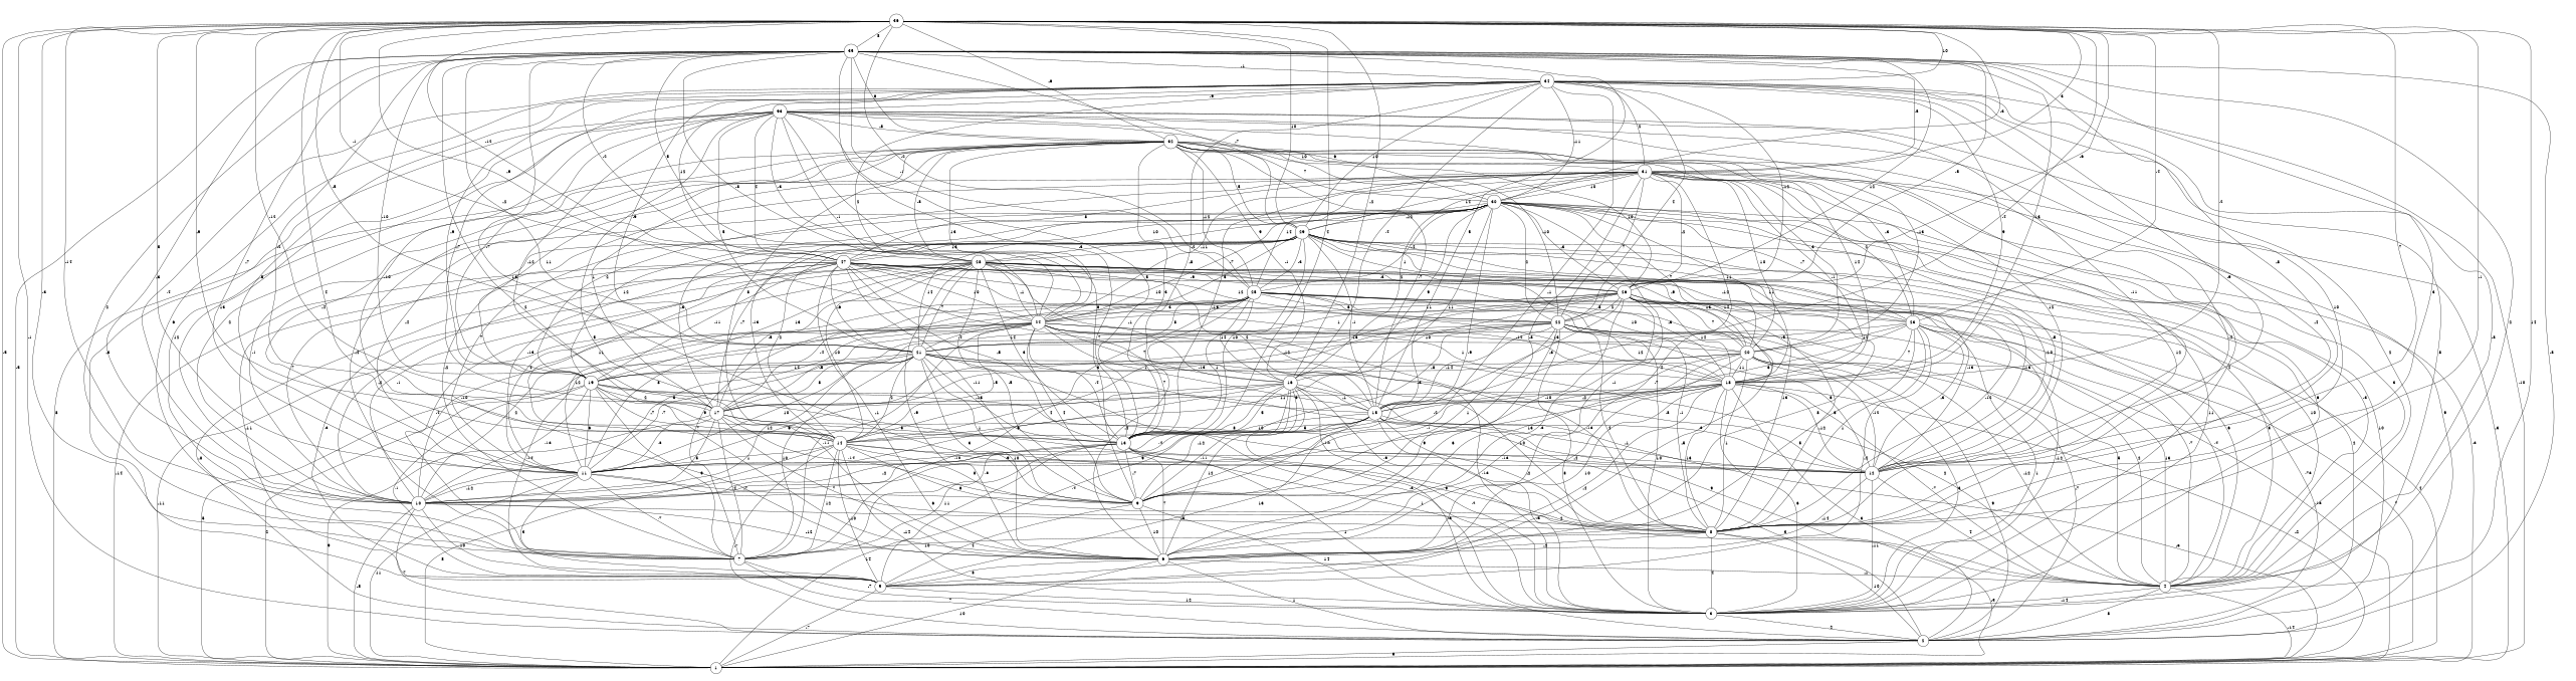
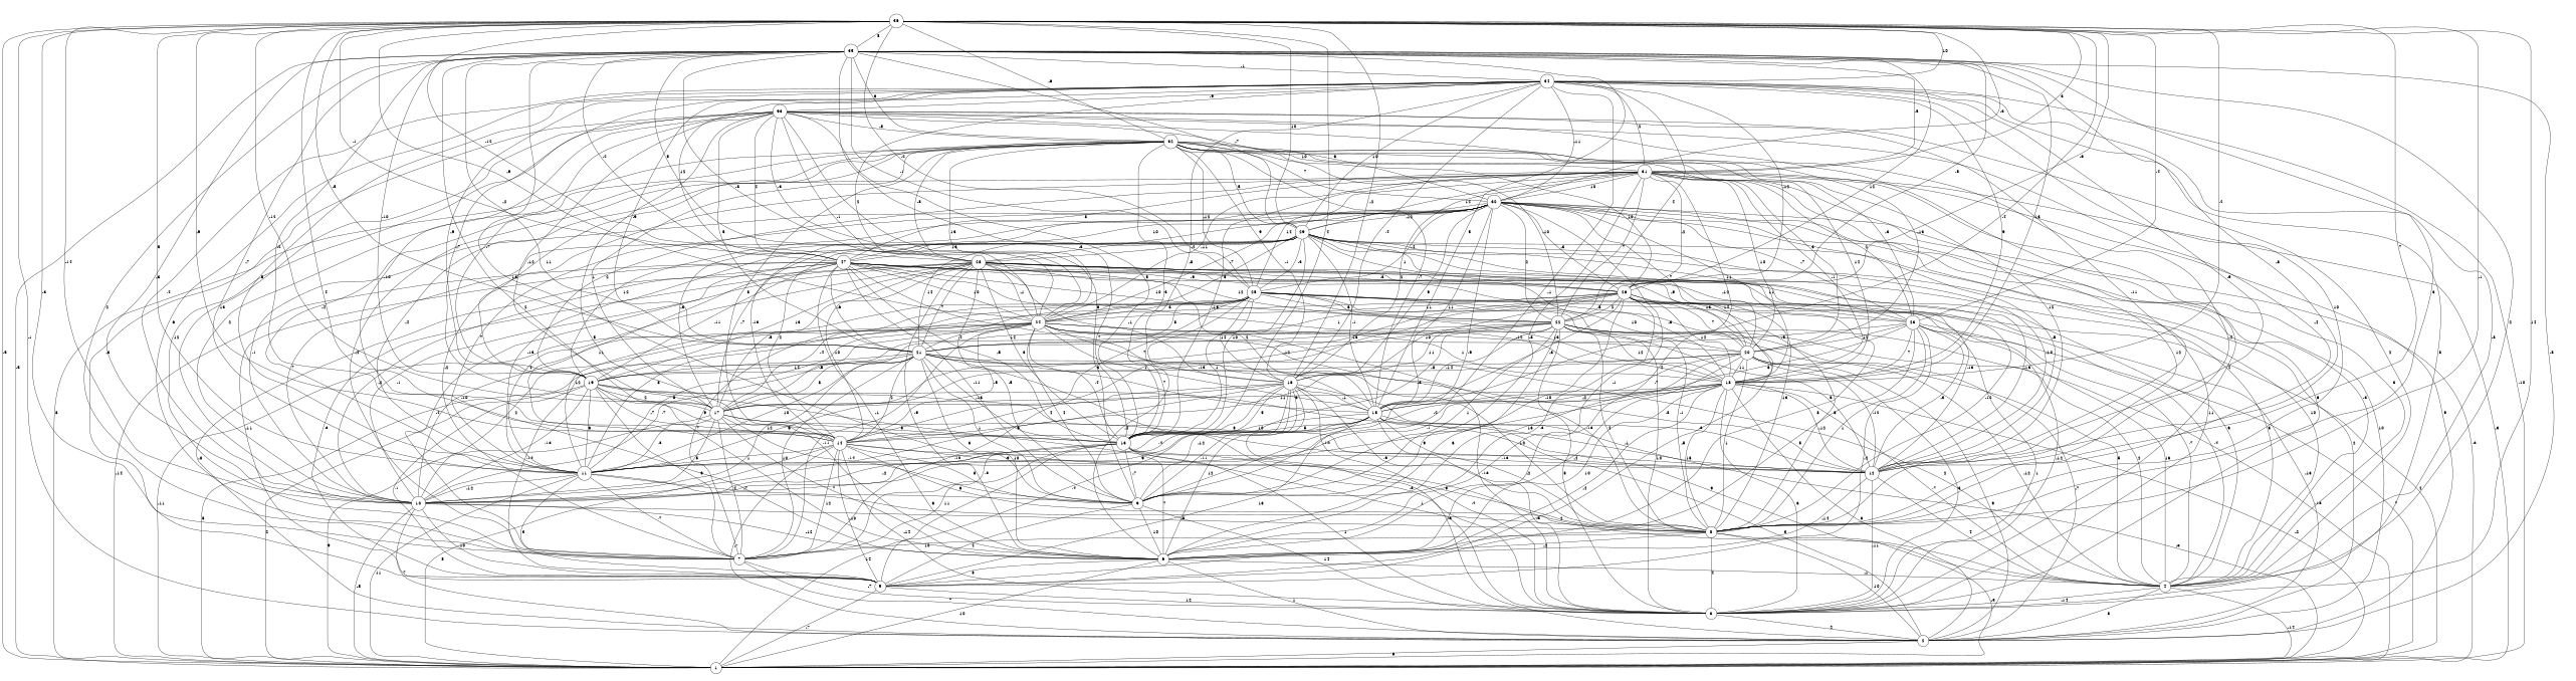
  graph {
    fontname="Helvetica,Arial,sans-serif"
    node [shape=circle]
    36
    1
    2
    3
    6
    7
    8
    10
    11
    12
    13
    14
    15
    16
    17
    18
    21
    23
    24
    25
    26
    n22 [label=47]
    28
    29
    30
    31
    32
    34
    35
    4
    5
    9
    19
    20
    22
    n36 [label=93]
    36 -- 1 [label=-5]
    36 -- 2 [label=-1]
    36 -- 3 [label=14]
    36 -- 6 [label=4]
    36 -- 7 [label=-3]
    36 -- 8 [label=-1]
    36 -- 10 [label=-14]
    36 -- 11 [label=5]
    36 -- 12 [label=7]
    36 -- 13 [label=4]
    36 -- 14 [label=-9]
    36 -- 15 [label=-4]
    36 -- 16 [label=-2]
    36 -- 17 [label=-12]
    36 -- 18 [label=-2]
    36 -- 21 [label=-5]
    36 -- 23 [label=-4]
    36 -- 24 [label=-9]
    36 -- 25 [label=-2]
    36 -- 26 [label=-6]
    36 -- n22 [label=-1]
    36 -- 28 [label=-12]
    36 -- 29 [label=10]
    36 -- 30 [label=-3]
    36 -- 31 [label=3]
    36 -- 32 [label=-6]
    36 -- 34 [label=10]
    36 -- 35 [label=8]
    2 -- 1 [label=9]
    3 -- 2 [label=2]
    6 -- 1 [label=10]
    6 -- 2 [label=1]
    6 -- 4 [label=-1]
    6 -- 5 [label=8]
    7 -- 2 [label=7]
    7 -- 3 [label=-7]
    8 -- 1 [label=-3]
    8 -- 2 [label=10]
    8 -- 3 [label=4]
    8 -- 6 [label=-2]
    8 -- 7 [label=10]
    10 -- 1 [label=-8]
    10 -- 2 [label=7]
    10 -- 6 [label=-12]
    10 -- 8 [label=-5]
    10 -- 5 [label=10]
    11 -- 1 [label=11]
    11 -- 7 [label=-7]
    11 -- 8 [label=6]
    11 -- 10 [label=-12]
    11 -- 5 [label=3]
    11 -- 9 [label=-7]
    12 -- 3 [label=-11]
    12 -- 6 [label=-14]
    12 -- 4 [label=4]
    13 -- 1 [label=14]
    13 -- 3 [label=1]
    13 -- 6 [label=7]
    13 -- 7 [label=11]
    13 -- 8 [label=9]
    13 -- 10 [label=-2]
    13 -- 11 [label=-10]
    13 -- 12 [label=-13]
    13 -- 9 [label=-7]
    14 -- 1 [label=8]
    14 -- 2 [label=-7]
    14 -- 3 [label=-14]
    14 -- 7 [label=12]
    14 -- 8 [label=6]
    14 -- 11 [label=1]
    14 -- 12 [label=-9]
    14 -- 4 [label=2]
    14 -- 5 [label=-10]
    14 -- 9 [label=8]
    15 -- 1 [label=-3]
    15 -- 2 [label=3]
    15 -- 3 [label=-6]
    15 -- 8 [label=-2]
    15 -- 10 [label=9]
    15 -- 11 [label=-4]
    15 -- 12 [label=-1]
    15 -- 13 [label=5]
    15 -- 14 [label=10]
    15 -- 5 [label=13]
    15 -- 9 [label=-11]
    16 -- 2 [label=-6]
    16 -- 3 [label=-2]
    16 -- 6 [label=12]
    16 -- 7 [label=-8]
    16 -- 8 [label=-9]
    16 -- 10 [label=3]
    16 -- 11 [label=6]
    16 -- 12 [label=-3]
    16 -- 13 [label=5]
    16 -- 14 [label=4]
    16 -- 15 [label=-1]
    16 -- 5 [label=-4]
    16 -- 9 [label=-12]
    17 -- 1 [label=9]
    17 -- 6 [label=7]
    17 -- 7 [label=4]
    17 -- 10 [label=5]
    17 -- 11 [label=-8]
    17 -- 12 [label=-10]
    17 -- 13 [label=5]
    17 -- 9 [label=-14]
    18 -- 1 [label=-2]
    18 -- 2 [label=3]
    18 -- 3 [label=6]
    18 -- 6 [label=10]
    18 -- 8 [label=13]
    18 -- 10 [label=9]
    18 -- 11 [label=-1]
    18 -- 12 [label=-12]
    18 -- 13 [label=-2]
    18 -- 15 [label=-2]
    18 -- 17 [label=6]
    18 -- 4 [label=-7]
    18 -- 5 [label=-4]
    21 -- 1 [label=5]
    21 -- 3 [label=-3]
    21 -- 6 [label=10]
    21 -- 7 [label=10]
    21 -- 8 [label=10]
    21 -- 10 [label=12]
    21 -- 11 [label=10]
    21 -- 12 [label=-8]
    21 -- 13 [label=-13]
    21 -- 14 [label=2]
    21 -- 15 [label=7]
    21 -- 17 [label=8]
    21 -- 4 [label=2]
    21 -- 9 [label=1]
    21 -- 19 [label=14]
    23 -- 1 [label=7]
    23 -- 3 [label=1]
    23 -- 6 [label=5]
    23 -- 8 [label=1]
    23 -- 12 [label=-3]
    23 -- 15 [label=6]
    23 -- 18 [label=7]
    23 -- 21 [label=-5]
    23 -- 4 [label=13]
    23 -- 5 [label=-4]
    23 -- 20 [label=12]
    24 -- 1 [label=-11]
    24 -- 3 [label=-13]
    24 -- 7 [label=-11]
    24 -- 8 [label=-13]
    24 -- 10 [label=2]
    24 -- 11 [label=5]
    24 -- 13 [label=-4]
    24 -- 14 [label=-5]
    24 -- 15 [label=1]
    24 -- 16 [label=7]
    24 -- 17 [label=-5]
    24 -- 18 [label=1]
    24 -- 21 [label=-4]
    24 -- 4 [label=5]
    24 -- 5 [label=-14]
    24 -- 9 [label=4]
    24 -- 20 [label=-12]
    25 -- 1 [label=4]
    25 -- 3 [label=10]
    25 -- 6 [label=-4]
    25 -- 7 [label=7]
    25 -- 8 [label=-1]
    25 -- 10 [label=-10]
    25 -- 11 [label=12]
    25 -- 13 [label=1]
    25 -- 14 [label=3]
    25 -- 16 [label=14]
    25 -- 17 [label=-4]
    25 -- 18 [label=13]
    25 -- 21 [label=8]
    25 -- 23 [label=13]
    25 -- 24 [label=3]
    25 -- 4 [label=-7]
    25 -- 20 [label=10]
    25 -- 22 [label=6]
-   26 -- 2 [label=-73]
+   26 -- 2 [label=-13]
    26 -- 3 [label=-12]
    26 -- 6 [label=-3]
    26 -- 7 [label=6]
    26 -- 8 [label=6]
    26 -- 11 [label=8]
    26 -- 15 [label=-3]
    26 -- 16 [label=10]
    26 -- 17 [label=-12]
    26 -- 18 [label=14]
    26 -- 24 [label=11]
    26 -- 4 [label=-4]
    26 -- 5 [label=-5]
    26 -- 9 [label=-10]
    26 -- 19 [label=14]
    26 -- 20 [label=7]
    26 -- 22 [label=2]
    n22 -- 1 [label=-14]
    n22 -- 6 [label=-1]
    n22 -- 7 [label=-4]
    n22 -- 8 [label=13]
    n22 -- 10 [label=-2]
    n22 -- 12 [label=-13]
    n22 -- 13 [label=-5]
    n22 -- 14 [label=11]
    n22 -- 15 [label=7]
    n22 -- 18 [label=1]
    n22 -- 21 [label=-6]
    n22 -- 24 [label=10]
    n22 -- 26 [label=-9]
    n22 -- 4 [label=6]
    n22 -- 5 [label=-11]
    n22 -- 9 [label=-11]
    n22 -- 19 [label=-11]
    n22 -- 20 [label=8]
    n22 -- 22 [label=10]
    28 -- 2 [label=-8]
    28 -- 6 [label=-9]
    28 -- 8 [label=-12]
    28 -- 10 [label=-1]
    28 -- 11 [label=4]
    28 -- 12 [label=-13]
    28 -- 13 [label=3]
    28 -- 14 [label=10]
    28 -- 15 [label=2]
    28 -- 16 [label=-1]
    28 -- 17 [label=-5]
    28 -- 18 [label=-3]
    28 -- 21 [label=7]
    28 -- 23 [label=-12]
    28 -- 24 [label=-1]
    28 -- 26 [label=-3]
    28 -- 4 [label=3]
    28 -- 5 [label=-3]
    28 -- 9 [label=-5]
    28 -- 19 [label=13]
    28 -- 22 [label=12]
    29 -- 2 [label=2]
    29 -- 10 [label=7]
    29 -- 11 [label=-13]
    29 -- 12 [label=-10]
    29 -- 13 [label=10]
    29 -- 14 [label=2]
    29 -- 15 [label=-1]
    29 -- 17 [label=-7]
    29 -- 18 [label=14]
    29 -- 21 [label=14]
    29 -- 23 [label=11]
    29 -- 24 [label=5]
    29 -- 25 [label=-3]
    29 -- 26 [label=1]
    29 -- n22 [label=13]
    29 -- 28 [label=-2]
    29 -- 4 [label=10]
    29 -- 5 [label=8]
    29 -- 20 [label=-9]
    30 -- 1 [label=-3]
    30 -- 2 [label=10]
    30 -- 3 [label=11]
    30 -- 6 [label=-1]
    30 -- 10 [label=-1]
    30 -- 11 [label=7]
    30 -- 12 [label=-5]
    30 -- 14 [label=-13]
    30 -- 15 [label=11]
    30 -- 16 [label=9]
    30 -- 17 [label=-3]
    30 -- 18 [label=11]
    30 -- 23 [label=-7]
    30 -- 24 [label=-7]
    30 -- 25 [label=-4]
    30 -- 26 [label=-3]
    30 -- n22 [label=10]
    30 -- 28 [label=9]
    30 -- 29 [label=-12]
    30 -- 4 [label=-3]
    30 -- 9 [label=-9]
    30 -- 19 [label=12]
    30 -- 20 [label=7]
    30 -- 22 [label=2]
    31 -- 1 [label=-3]
    31 -- 2 [label=9]
    31 -- 3 [label=6]
    31 -- 6 [label=4]
    31 -- 7 [label=-2]
    31 -- 8 [label=12]
    31 -- 11 [label=-4]
    31 -- 13 [label=-13]
    31 -- 16 [label=2]
    31 -- 18 [label=-1]
    31 -- 23 [label=2]
    31 -- 24 [label=-11]
    31 -- 25 [label=14]
    31 -- 26 [label=-2]
    31 -- n22 [label=8]
    31 -- 29 [label=14]
    31 -- 30 [label=10]
    31 -- 4 [label=3]
    31 -- 9 [label=-8]
    31 -- 19 [label=2]
    31 -- 20 [label=10]
    31 -- 22 [label=7]
    32 -- 1 [label=8]
    32 -- 7 [label=-4]
    32 -- 8 [label=-4]
    32 -- 10 [label=2]
    32 -- 11 [label=-4]
    32 -- 12 [label=12]
    32 -- 13 [label=3]
    32 -- 14 [label=8]
    32 -- 15 [label=-7]
    32 -- 16 [label=-1]
    32 -- 17 [label=1]
    32 -- 18 [label=14]
    32 -- 23 [label=-3]
    32 -- 24 [label=13]
    32 -- 25 [label=-12]
    32 -- 26 [label=10]
    32 -- 28 [label=-8]
    32 -- 29 [label=5]
    32 -- 30 [label=7]
    32 -- 31 [label=10]
    32 -- 19 [label=11]
    32 -- 20 [label=3]
    32 -- 22 [label=-10]
    34 -- 1 [label=-10]
    34 -- 3 [label=8]
    34 -- 7 [label=6]
    34 -- 8 [label=10]
    34 -- 10 [label=-4]
    34 -- 11 [label=5]
    34 -- 12 [label=-9]
    34 -- 13 [label=-8]
    34 -- 16 [label=-4]
    34 -- 17 [label=-7]
    34 -- 18 [label=9]
    34 -- 21 [label=-9]
    34 -- 24 [label=2]
    34 -- 26 [label=-12]
    34 -- n22 [label=12]
    34 -- 29 [label=10]
    34 -- 30 [label=-11]
    34 -- 31 [label=2]
    34 -- 4 [label=-8]
    34 -- 9 [label=-1]
    34 -- 19 [label=-9]
    34 -- 22 [label=4]
    34 -- n36 [label=-9]
    35 -- 1 [label=-5]
    35 -- 2 [label=-8]
    35 -- 6 [label=2]
    35 -- 7 [label=2]
    35 -- 8 [label=3]
    35 -- 10 [label=-3]
    35 -- 11 [label=-7]
    35 -- 12 [label=-8]
    35 -- 13 [label=-3]
    35 -- 14 [label=-2]
    35 -- 15 [label=5]
    35 -- 18 [label=13]
    35 -- 21 [label=-2]
    35 -- 24 [label=-8]
    35 -- 25 [label=-1]
    35 -- 26 [label=-5]
    35 -- n22 [label=-2]
    35 -- 28 [label=5]
    35 -- 29 [label=-7]
    35 -- 31 [label=-5]
    35 -- 32 [label=6]
    35 -- 34 [label=-1]
    35 -- 4 [label=2]
    35 -- 9 [label=13]
    35 -- 19 [label=-10]
    35 -- 22 [label=12]
    4 -- 1 [label=-14]
    4 -- 2 [label=8]
    4 -- 3 [label=-14]
    5 -- 1 [label=-7]
    5 -- 3 [label=12]
    9 -- 3 [label=14]
    9 -- 6 [label=10]
    9 -- 5 [label=4]
    19 -- 1 [label=2]
    19 -- 3 [label=1]
    19 -- 7 [label=9]
    19 -- 10 [label=-13]
    19 -- 11 [label=6]
    19 -- 12 [label=8]
    19 -- 13 [label=9]
    19 -- 14 [label=-7]
    19 -- 17 [label=2]
    19 -- 4 [label=9]
    19 -- 5 [label=-1]
    20 -- 2 [label=9]
    20 -- 3 [label=3]
    20 -- 6 [label=-4]
    20 -- 8 [label=1]
    20 -- 12 [label=-12]
    20 -- 14 [label=11]
    20 -- 15 [label=-7]
    20 -- 18 [label=11]
    20 -- 4 [label=-12]
    20 -- 9 [label=13]
    20 -- 19 [label=-8]
    22 -- 1 [label=-13]
    22 -- 2 [label=-7]
    22 -- 3 [label=8]
    22 -- 6 [label=6]
    22 -- 8 [label=4]
    22 -- 10 [label=-7]
    22 -- 12 [label=6]
    22 -- 13 [label=-3]
    22 -- 15 [label=-14]
+   22 -- 16 [label=11]
    22 -- 17 [label=-13]
    22 -- 18 [label=12]
    22 -- 21 [label=13]
    22 -- 4 [label=2]
    22 -- 9 [label=1]
    n36 -- 3 [label=4]
    n36 -- 6 [label=5]
    n36 -- 7 [label=12]
    n36 -- 8 [label=-4]
    n36 -- 10 [label=13]
    n36 -- 12 [label=-11]
    n36 -- 13 [label=5]
    n36 -- 14 [label=-10]
    n36 -- 17 [label=-12]
    n36 -- 21 [label=5]
    n36 -- 24 [label=-1]
    n36 -- n22 [label=4]
    n36 -- 28 [label=-3]
    n36 -- 30 [label=6]
    n36 -- 32 [label=-8]
    n36 -- 4 [label=2]
    n36 -- 5 [label=-3]
    n36 -- 9 [label=6]
    n36 -- 19 [label=-7]
    n36 -- 20 [label=-13]
  }
